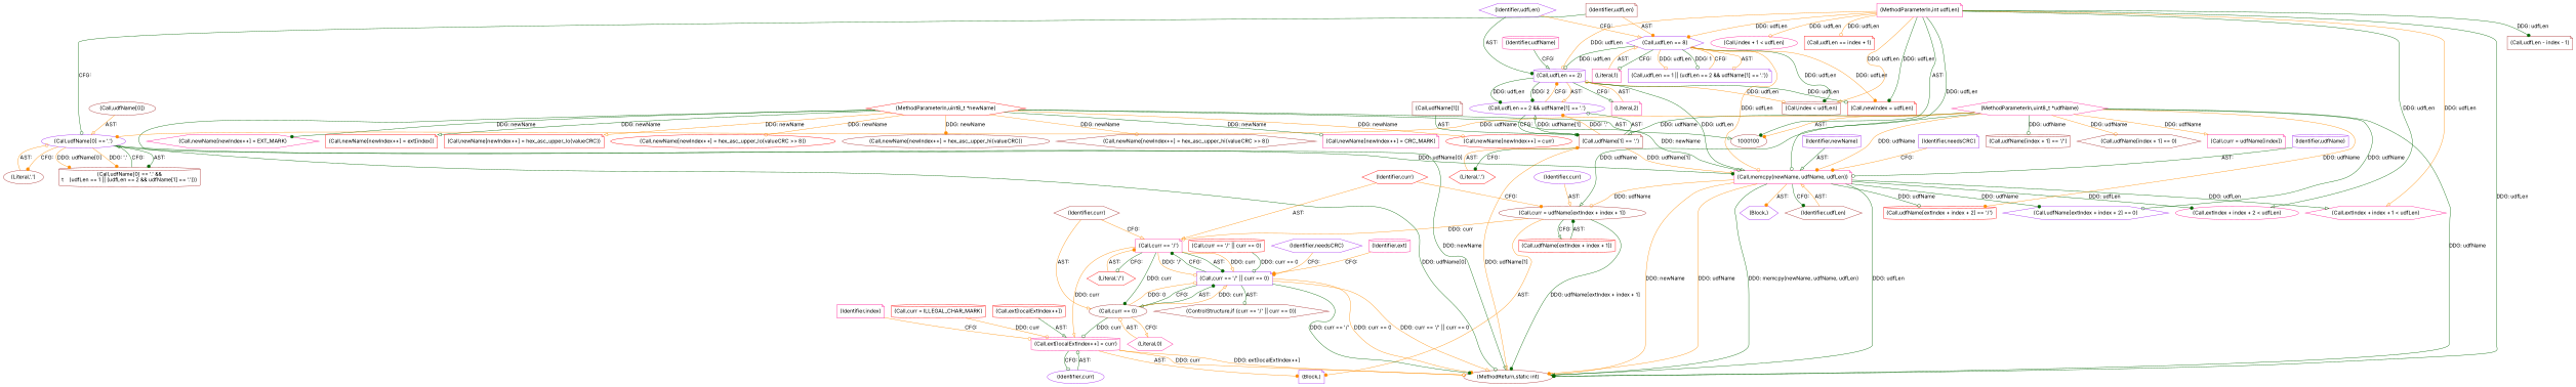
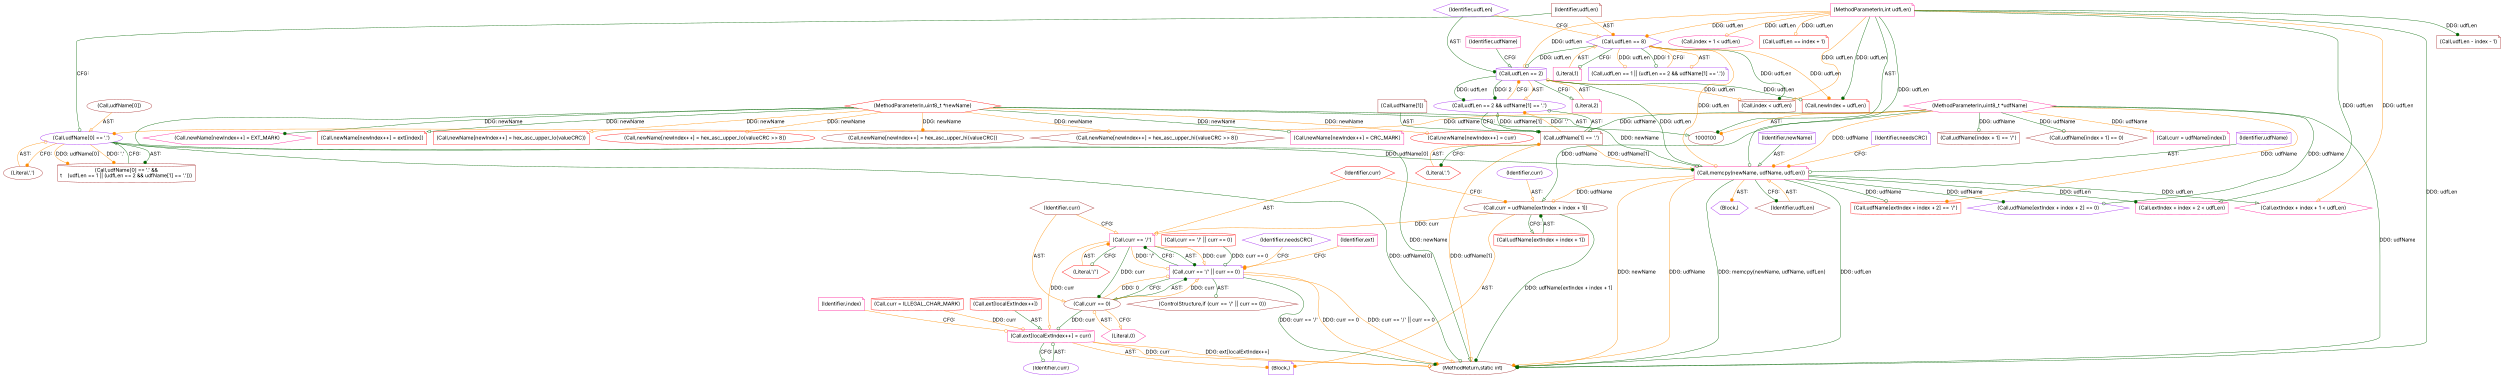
  digraph {
    fontname=Inter
    node [color=brown fontname=Inter shape=note]
    edge [arrowhead=dot color=darkorange fontname=Inter]
    n1 [label="(Call,curr = udfName[extIndex + index + 1])" shape=ellipse]
    n2 [color=deeppink label="(Call,curr == '/')"]
    n3 [color=purple label="(Block,)"]
    n4 [label="(MethodReturn,static int)" shape=ellipse]
    n5 [color=red label="(Call,udfName[extIndex + index + 1])" shape=cylinder]
    n6 [color=purple label="(Call,curr == '/' || curr == 0)"]
    n7 [label="(Call,curr == 0)" shape=ellipse]
    n8 [color=deeppink label="(Call,ext[localExtIndex++] = curr)" shape=cylinder]
    n9 [color=red label="(Literal,'/')" shape=hexagon]
    n10 [color=deeppink label="(Call,memcpy(newName, udfName, udfLen))"]
    n11 [label="(Identifier,udfLen)" shape=hexagon]
-   n12 [color=deeppink label="(Call,extIndex + index + 2 < udfLen)" shape=ellipse]
+   n12 [color=deeppink label="(Call,extIndex + index + 2 < udfLen)" shape=cylinder]
    n13 [color=deeppink label="(Call,extIndex + index + 1 < udfLen)" shape=hexagon]
    n14 [color=red label="(Call,udfName[extIndex + index + 2] == '/')" shape=cylinder]
    n15 [color=purple label="(Call,udfName[extIndex + index + 2] == 0)" shape=hexagon]
    n16 [color=purple label="(Block,)" shape=hexagon]
    n17 [color=red label="(MethodParameterIn,uint8_t *newName)" shape=hexagon]
    n18 [color=red label="(Call,newName[newIndex++] = curr)" shape=ellipse]
    n19 [color=deeppink label="(Call,newName[newIndex++] = EXT_MARK)" shape=hexagon]
    n20 [color=red label="(Call,newName[newIndex++] = ext[index])"]
    n21 [color=red label="(Call,newName[newIndex++] = hex_asc_upper_lo(valueCRC))"]
    n22 [color=red label="(Call,newName[newIndex++] = hex_asc_upper_lo(valueCRC >> 8))" shape=ellipse]
    n23 [label="(Call,newName[newIndex++] = hex_asc_upper_hi(valueCRC))" shape=ellipse]
    n24 [label="(Call,newName[newIndex++] = hex_asc_upper_hi(valueCRC >> 8))" shape=hexagon]
    n25 [color=deeppink label="(Call,newName[newIndex++] = CRC_MARK)"]
    1000100 [shape=ellipse]
    n27 [label="(Call,udfName[1] == '.')"]
    n28 [color=red label="(Literal,'.')" shape=hexagon]
    n29 [color=purple label="(Call,udfLen == 2 && udfName[1] == '.')" shape=ellipse]
    n30 [color=purple label="(Call,udfLen == 2)" shape=cylinder]
    n31 [color=deeppink label="(MethodParameterIn,uint8_t *udfName)" shape=hexagon]
    n32 [color=purple label="(Call,udfName[0] == '.')" shape=ellipse]
    n33 [label="(Call,udfName[index + 1] == 0)" shape=hexagon]
    n34 [color=deeppink label="(Call,curr = udfName[index])"]
    n35 [label="(Call,udfName[index + 1] == '/')" shape=cylinder]
    n36 [label="(Literal,'.')" shape=ellipse]
    n37 [label="(Call,udfName[0] == '.' &&\n\t    (udfLen == 1 || (udfLen == 2 && udfName[1] == '.')))" shape=cylinder]
    n38 [color=deeppink label="(MethodParameterIn,int udfLen)"]
    n39 [color=purple label="(Call,udfLen == 8)" shape=hexagon]
    n40 [label="(Call,udfLen - index - 1)"]
    n41 [label="(Call,index < udfLen)" shape=cylinder]
    n42 [color=red label="(Call,newIndex = udfLen)"]
    n43 [color=deeppink label="(Call,index + 1 < udfLen)" shape=ellipse]
    n44 [color=red label="(Call,udfLen == index + 1)"]
    n45 [color=deeppink label="(Literal,1)"]
    n46 [color=purple label="(Call,udfLen == 1 || (udfLen == 2 && udfName[1] == '.'))"]
    n47 [color=deeppink label="(Literal,2)"]
    n48 [label="(ControlStructure,if (curr == '/' || curr == 0))" shape=hexagon]
    n49 [color=deeppink label="(Literal,0)" shape=hexagon]
    n50 [color=purple label="(Identifier,curr)" shape=ellipse]
    n51 [label="(Call,udfName[0])" shape=ellipse]
    n52 [color=purple label="(Identifier,curr)" shape=ellipse]
    n53 [color=purple label="(Identifier,needsCRC)" shape=hexagon]
    n54 [color=purple label="(Identifier,newName)" shape=cylinder]
    n55 [label="(Identifier,udfLen)"]
    n56 [color=deeppink label="(Identifier,ext)" shape=cylinder]
    n57 [color=purple label="(Identifier,needsCRC)"]
    n58 [color=purple label="(Identifier,udfLen)" shape=hexagon]
    n59 [color=red label="(Call,ext[localExtIndex++])" shape=cylinder]
    n60 [color=deeppink label="(Identifier,udfName)" shape=cylinder]
    n61 [color=red label="(Call,curr == '/' || curr == 0)" shape=cylinder]
    n62 [color=deeppink label="(Identifier,index)"]
    n63 [color=red label="(Identifier,curr)" shape=hexagon]
    n64 [color=purple label="(Identifier,udfName)" shape=cylinder]
    n65 [label="(Call,udfName[1])"]
    n66 [color=red label="(Call,curr = ILLEGAL_CHAR_MARK)" shape=cylinder]
    n67 [label="(Identifier,curr)" shape=hexagon]
    n1 -> n2 [arrowhead=odot label="DDG: curr"]
    n1 -> n3 [label="AST: "]
    n1 -> n4 [color=darkgreen label="DDG: udfName[extIndex + index + 1]"]
    n1 -> n5 [arrowhead=onormal color=darkgreen label="CFG: "]
    n2 -> n6 [color=darkgreen label="AST: "]
    n2 -> n6 [arrowhead=onormal label="DDG: curr"]
    n2 -> n6 [arrowhead=odot label="DDG: '/'"]
    n2 -> n7 [color=darkgreen label="DDG: curr"]
    n2 -> n8 [arrowhead=onormal label="DDG: curr"]
    n2 -> n9 [arrowhead=odot color=darkgreen label="CFG: "]
    n5 -> n1 [color=darkgreen label="AST: "]
    n6 -> n2 [color=darkgreen label="CFG: "]
    n6 -> n4 [label="DDG: curr == 0"]
    n6 -> n4 [arrowhead=onormal label="DDG: curr == '/' || curr == 0"]
    n6 -> n4 [color=darkgreen label="DDG: curr == '/'"]
    n6 -> n7 [arrowhead=onormal color=darkgreen label="CFG: "]
    n6 -> n48 [arrowhead=odot color=darkgreen label="AST: "]
    n7 -> n6 [color=darkgreen label="AST: "]
    n7 -> n6 [arrowhead=onormal label="DDG: curr"]
    n7 -> n6 [arrowhead=odot label="DDG: 0"]
    n7 -> n8 [arrowhead=odot color=darkgreen label="DDG: curr"]
    n7 -> n49 [arrowhead=onormal label="CFG: "]
    n8 -> n3 [label="AST: "]
    n8 -> n4 [arrowhead=odot label="DDG: ext[localExtIndex++]"]
    n8 -> n4 [arrowhead=odot label="DDG: curr"]
    n8 -> n50 [arrowhead=odot color=darkgreen label="CFG: "]
    n9 -> n2 [label="AST: "]
    n10 -> n1 [arrowhead=odot label="DDG: udfName"]
    n10 -> n4 [arrowhead=odot label="DDG: newName"]
    n10 -> n4 [label="DDG: udfName"]
    n10 -> n4 [arrowhead=onormal color=darkgreen label="DDG: memcpy(newName, udfName, udfLen)"]
    n10 -> n4 [arrowhead=onormal color=darkgreen label="DDG: udfLen"]
    n10 -> n11 [color=darkgreen label="CFG: "]
    n10 -> n12 [color=darkgreen label="DDG: udfLen"]
    n10 -> n13 [arrowhead=onormal color=darkgreen label="DDG: udfLen"]
    n10 -> n14 [arrowhead=odot color=darkgreen label="DDG: udfName"]
    n10 -> n15 [color=darkgreen label="DDG: udfName"]
    n10 -> n16 [label="AST: "]
    n11 -> n10 [arrowhead=onormal label="AST: "]
    n17 -> n4 [arrowhead=onormal color=darkgreen label="DDG: newName"]
    n17 -> n10 [arrowhead=odot color=darkgreen label="DDG: newName"]
    n17 -> n18 [arrowhead=odot label="DDG: newName"]
    n17 -> n19 [color=darkgreen label="DDG: newName"]
    n17 -> n20 [arrowhead=onormal color=darkgreen label="DDG: newName"]
    n17 -> n21 [arrowhead=onormal label="DDG: newName"]
    n17 -> n22 [arrowhead=odot label="DDG: newName"]
    n17 -> n23 [label="DDG: newName"]
    n17 -> n24 [arrowhead=odot label="DDG: newName"]
    n17 -> n25 [arrowhead=odot color=darkgreen label="DDG: newName"]
    n17 -> 1000100 [arrowhead=onormal color=darkgreen label="AST: "]
    n27 -> n4 [arrowhead=onormal label="DDG: udfName[1]"]
    n27 -> n10 [arrowhead=onormal label="DDG: udfName[1]"]
    n27 -> n28 [color=darkgreen label="CFG: "]
    n27 -> n29 [arrowhead=odot color=darkgreen label="AST: "]
    n27 -> n29 [arrowhead=onormal color=darkgreen label="DDG: udfName[1]"]
    n27 -> n29 [label="DDG: '.'"]
    n28 -> n27 [label="AST: "]
    n29 -> n27 [color=darkgreen label="CFG: "]
    n29 -> n30 [label="CFG: "]
    n30 -> n10 [arrowhead=onormal color=darkgreen label="DDG: udfLen"]
    n30 -> n29 [arrowhead=onormal label="AST: "]
    n30 -> n29 [color=darkgreen label="DDG: udfLen"]
    n30 -> n29 [color=darkgreen label="DDG: 2"]
    n30 -> n41 [arrowhead=odot label="DDG: udfLen"]
    n30 -> n42 [arrowhead=odot color=darkgreen label="DDG: udfLen"]
    n30 -> n47 [arrowhead=onormal color=darkgreen label="CFG: "]
    n31 -> n1 [arrowhead=onormal color=darkgreen label="DDG: udfName"]
    n31 -> n4 [color=darkgreen label="DDG: udfName"]
    n31 -> n10 [label="DDG: udfName"]
    n31 -> n14 [label="DDG: udfName"]
    n31 -> n15 [arrowhead=odot color=darkgreen label="DDG: udfName"]
    n31 -> 1000100 [label="AST: "]
    n31 -> n27 [arrowhead=onormal color=darkgreen label="DDG: udfName"]
    n31 -> n32 [label="DDG: udfName"]
-   n31 -> n33 [arrowhead=odot label="DDG: udfName"]
+   n31 -> n33 [arrowhead=odot color=darkgreen label="DDG: udfName"]
    n31 -> n34 [arrowhead=onormal label="DDG: udfName"]
    n31 -> n35 [arrowhead=odot color=darkgreen label="DDG: udfName"]
    n32 -> n4 [arrowhead=odot color=darkgreen label="DDG: udfName[0]"]
    n32 -> n10 [color=darkgreen label="DDG: udfName[0]"]
    n32 -> n36 [label="CFG: "]
    n32 -> n37 [color=darkgreen label="AST: "]
    n32 -> n37 [label="DDG: udfName[0]"]
    n32 -> n37 [label="DDG: '.'"]
    n36 -> n32 [arrowhead=odot label="AST: "]
    n37 -> n32 [arrowhead=onormal color=darkgreen label="CFG: "]
    n38 -> n4 [color=darkgreen label="DDG: udfLen"]
    n38 -> n10 [arrowhead=odot color=darkgreen label="DDG: udfLen"]
    n38 -> n12 [arrowhead=onormal color=darkgreen label="DDG: udfLen"]
    n38 -> n13 [arrowhead=onormal label="DDG: udfLen"]
    n38 -> 1000100 [color=darkgreen label="AST: "]
    n38 -> n30 [arrowhead=odot label="DDG: udfLen"]
    n38 -> n39 [label="DDG: udfLen"]
    n38 -> n40 [color=darkgreen label="DDG: udfLen"]
    n38 -> n41 [arrowhead=onormal label="DDG: udfLen"]
    n38 -> n42 [color=darkgreen label="DDG: udfLen"]
    n38 -> n43 [arrowhead=odot label="DDG: udfLen"]
    n38 -> n44 [arrowhead=odot label="DDG: udfLen"]
    n39 -> n10 [arrowhead=odot label="DDG: udfLen"]
    n39 -> n30 [arrowhead=odot color=darkgreen label="DDG: udfLen"]
    n39 -> n41 [color=darkgreen label="DDG: udfLen"]
    n39 -> n42 [label="DDG: udfLen"]
    n39 -> n45 [arrowhead=odot color=darkgreen label="CFG: "]
    n39 -> n46 [arrowhead=odot label="AST: "]
    n39 -> n46 [arrowhead=odot label="DDG: udfLen"]
    n39 -> n46 [arrowhead=odot color=darkgreen label="DDG: 1"]
    n45 -> n39 [arrowhead=onormal label="AST: "]
    n46 -> n39 [arrowhead=odot label="CFG: "]
    n47 -> n30 [arrowhead=odot label="AST: "]
    n49 -> n7 [arrowhead=odot label="AST: "]
    n50 -> n8 [arrowhead=odot color=darkgreen label="AST: "]
    n51 -> n32 [arrowhead=onormal label="AST: "]
    n52 -> n1 [arrowhead=onormal label="AST: "]
    n53 -> n6 [label="CFG: "]
    n54 -> n10 [arrowhead=onormal color=darkgreen label="AST: "]
    n55 -> n32 [arrowhead=odot color=darkgreen label="CFG: "]
    n55 -> n39 [label="AST: "]
    n56 -> n6 [label="CFG: "]
    n57 -> n10 [label="CFG: "]
    n58 -> n30 [color=darkgreen label="AST: "]
    n58 -> n39 [arrowhead=onormal label="CFG: "]
    n59 -> n8 [arrowhead=onormal color=darkgreen label="AST: "]
    n60 -> n30 [arrowhead=onormal color=darkgreen label="CFG: "]
    n61 -> n6 [arrowhead=odot color=darkgreen label="DDG: curr == 0"]
    n62 -> n8 [arrowhead=odot label="CFG: "]
    n63 -> n1 [label="CFG: "]
    n63 -> n2 [arrowhead=onormal label="AST: "]
    n64 -> n10 [arrowhead=odot color=darkgreen label="AST: "]
    n65 -> n27 [arrowhead=onormal color=darkgreen label="AST: "]
    n66 -> n8 [arrowhead=odot label="DDG: curr"]
    n67 -> n2 [arrowhead=onormal label="CFG: "]
    n67 -> n7 [arrowhead=onormal label="AST: "]
  }
